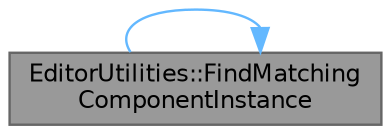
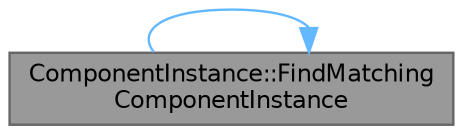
  digraph {
    rankdir=LR
-   n1 [color=gray40 fillcolor=grey60 fontcolor=black fontname=Helvetica fontsize=10 height=0.2 label="EditorUtilities::FindMatching\lComponentInstance" shape=box style=filled width=0.4]
+   n1 [color=gray40 fillcolor=grey60 fontcolor=black fontname=Helvetica fontsize=10 height=0.2 label="ComponentInstance::FindMatching\lComponentInstance" shape=box style=filled width=0.4]
    n1 -> n1 [color=steelblue1 fontname=Helvetica fontsize=10 labelfontname=Helvetica labelfontsize=10 style=solid]
  }
